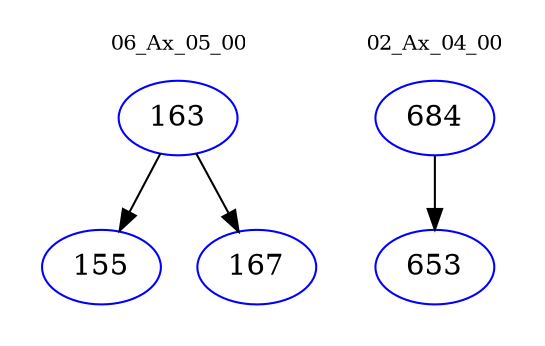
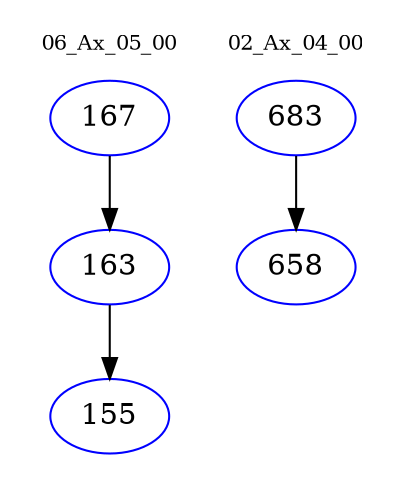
  digraph {
    node [color=blue]
    edge [color=black]
    n1 [label=163]
    n2 [label=155]
    n3 [label=167]
-   n4 [label=684]
-   n5 [label=653]
+   n4 [label=683]
+   n5 [label=658]
    subgraph cluster_1 {
      color=white
      fontsize=10
      label="06_Ax_05_00"
      n1
      n2
      n3
    }
    subgraph cluster_2 {
      color=white
      fontsize=10
      label="02_Ax_04_00"
      n4
      n5
    }
    n1 -> n2
-   n1 -> n3
+   n3 -> n1
    n4 -> n5
  }
